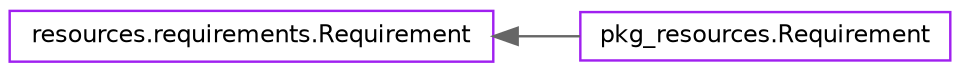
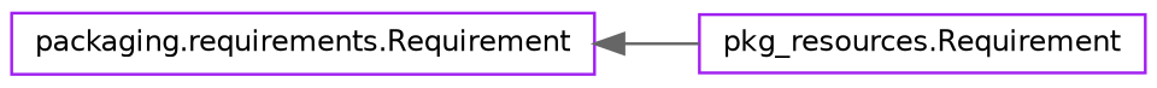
  digraph {
    rankdir=LR
    node [color=purple fillcolor=white fontname=Helvetica fontsize=10 shape=record style=filled]
-   n1 [height=0.2 label="resources.requirements.Requirement" width=0.4]
+   n1 [height=0.2 label="packaging.requirements.Requirement" width=0.4]
    n2 [height=0.2 label="pkg_resources.Requirement" width=0.4]
    n1 -> n2 [color=gray40 dir=back fontname=Helvetica fontsize=10 labelfontname=Helvetica labelfontsize=10 style=solid]
  }
